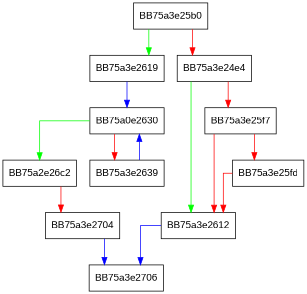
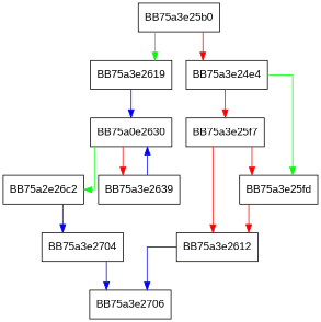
  digraph {
    fontname="Liberation Sans"
    splines=ortho
    node [fontname="Liberation Sans" shape=box]
    edge [color=red fontname="Liberation Sans"]
    BB75a3e25b0
    BB75a3e2619
    n3 [label=BB75a3e24e4]
    n4 [label=BB75a0e2630]
    BB75a3e2612
    BB75a3e25f7
    n7 [label=BB75a2e26c2]
    BB75a3e2639
    BB75a3e2706
    BB75a3e25fd
    BB75a3e2704
    BB75a3e25b0 -> BB75a3e2619 [color=green]
    BB75a3e25b0 -> n3
    BB75a3e2619 -> n4 [color=blue]
-   n3 -> BB75a3e2612 [color=green]
+   n3 -> BB75a3e25fd [color=green]
    n3 -> BB75a3e25f7
    n4 -> n7 [color=green]
    n4 -> BB75a3e2639
    BB75a3e2612 -> BB75a3e2706 [color=blue]
    BB75a3e25f7 -> BB75a3e2612
    BB75a3e25f7 -> BB75a3e25fd
-   n7 -> BB75a3e2704
+   n7 -> BB75a3e2704 [color=blue]
    BB75a3e2639 -> n4 [color=blue]
    BB75a3e25fd -> BB75a3e2612
    BB75a3e2704 -> BB75a3e2706 [color=blue]
  }
